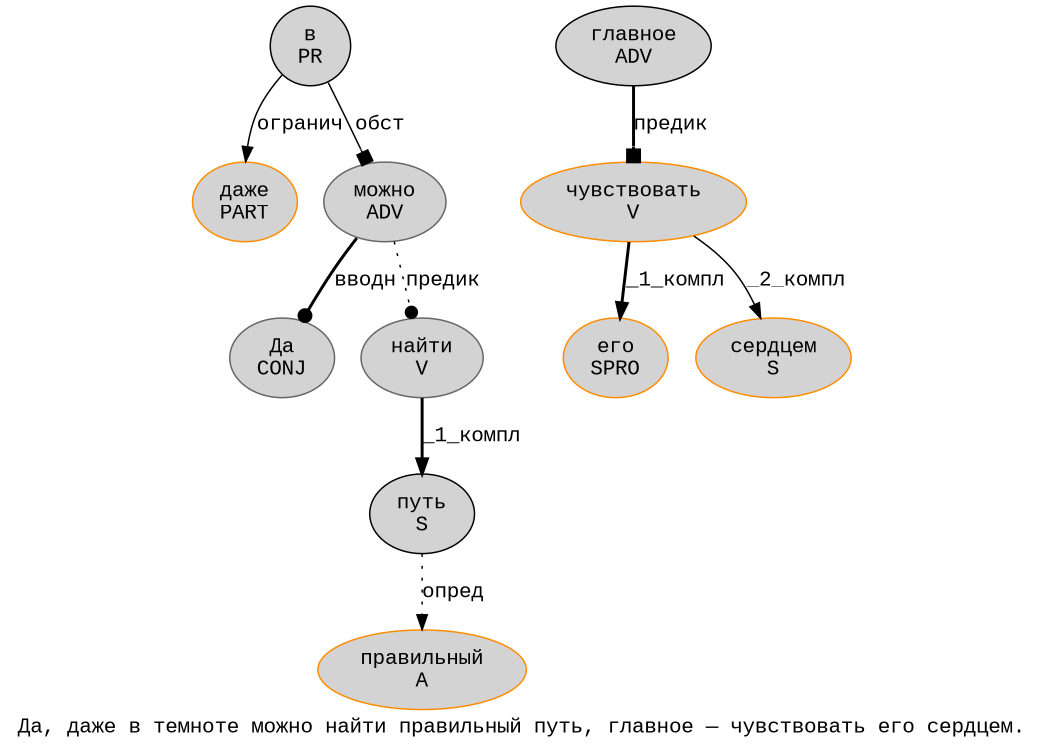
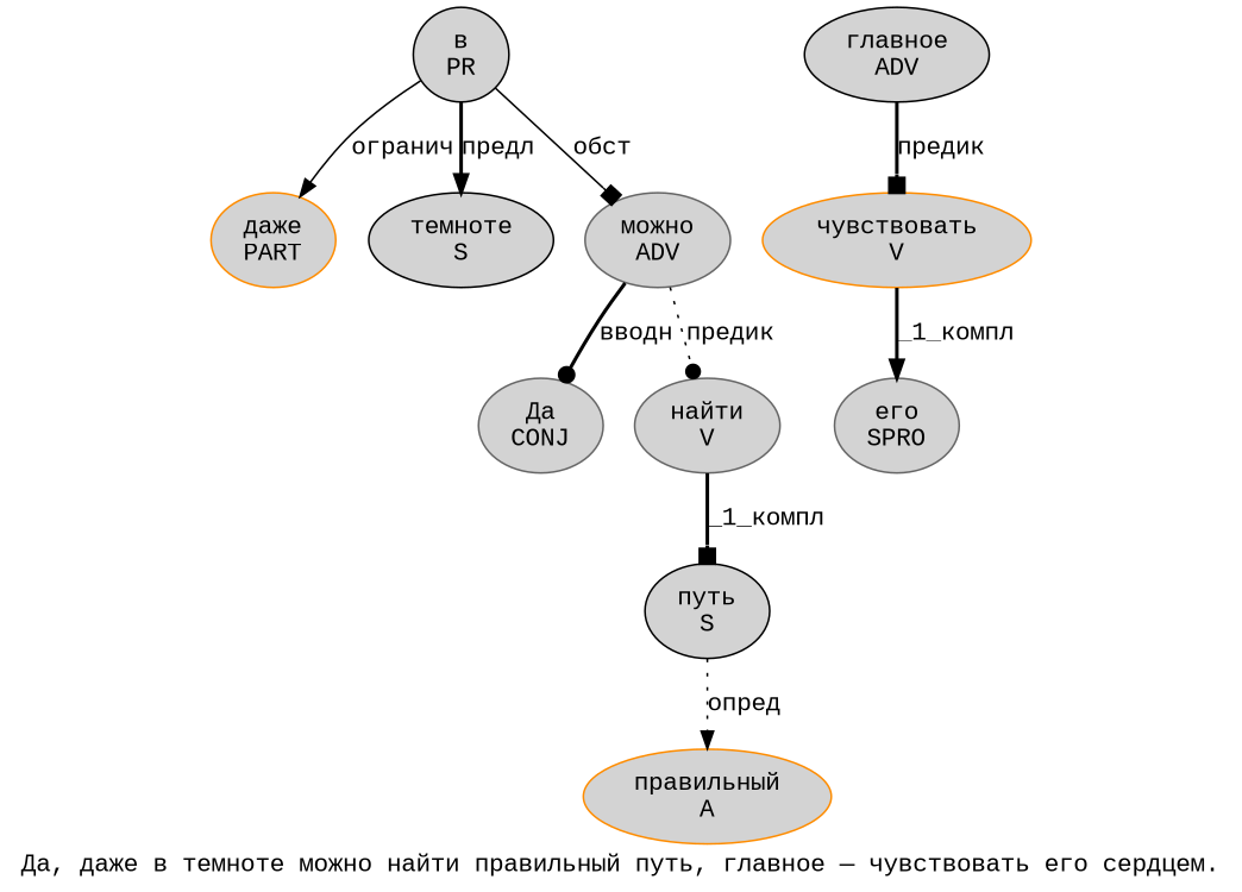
  digraph {
    fontname="Liberation Mono"
    label="Да, даже в темноте можно найти правильный путь, главное — чувствовать его сердцем."
    node [color=gray40 fillcolor=lightgray fontname="Liberation Mono" penwidth=1 shape=ellipse style=filled]
    edge [arrowhead=normal fontname="Liberation Mono" style=bold]
    n1 [label="Да\nCONJ"]
    n2 [color=darkorange label="даже\nPART"]
    n3 [color=black label="в\nPR"]
+   n4 [color=black label="темноте\nS"]
    n5 [label="можно\nADV"]
    n6 [label="найти\nV"]
    n7 [color=black label="путь\nS"]
    n8 [color=darkorange label="правильный\nA"]
    n9 [color=black label="главное\nADV"]
    n10 [color=darkorange label="чувствовать\nV"]
-   n11 [color=darkorange label="его\nSPRO"]
-   n12 [color=darkorange label="сердцем\nS"]
+   n11 [label="его\nSPRO"]
    n3 -> n2 [label="огранич" style=solid]
+   n3 -> n4 [label="предл"]
    n3 -> n5 [arrowhead=box label="обст" style=solid]
    n5 -> n1 [arrowhead=dot label="вводн"]
    n5 -> n6 [arrowhead=dot label="предик" style=dotted]
-   n6 -> n7 [label="_1_компл"]
+   n6 -> n7 [arrowhead=box label="_1_компл"]
    n7 -> n8 [label="опред" style=dotted]
    n9 -> n10 [arrowhead=box label="предик"]
    n10 -> n11 [label="_1_компл"]
-   n10 -> n12 [label="_2_компл" style=solid]
  }
